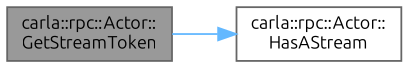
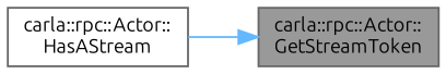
  digraph {
    rankdir=LR
    fontname=Ubuntu
    node [fontname=Ubuntu fontsize=10 shape=box style=filled]
    n1 [color=gray40 fillcolor=grey60 fontcolor=black height=0.2 label="carla::rpc::Actor::\lGetStreamToken" width=0.4]
    n2 [color=grey40 fillcolor=white height=0.2 label="carla::rpc::Actor::\lHasAStream" width=0.4]
-   n1 -> n2 [color=steelblue1 fontname=Ubuntu fontsize=10 labelfontname=Helvetica labelfontsize=10 style=solid]
+   n2 -> n1 [color=steelblue1 fontname=Ubuntu fontsize=10 labelfontname=Helvetica labelfontsize=10 style=solid]
  }
